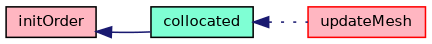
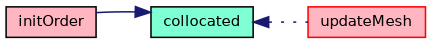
  digraph {
    rankdir=LR
    node [color=black fillcolor=lightpink fontname=Helvetica fontsize=10 shape=record style=filled]
    edge [color=midnightblue dir=back fontname=Helvetica fontsize=10 labelfontname=Helvetica labelfontsize=10]
    n1 [fontcolor=black height=0.2 label=initOrder width=0.4]
    n2 [fillcolor=aquamarine height=0.2 label=collocated width=0.4]
    n3 [color=red height=0.2 label=updateMesh width=0.4]
-   n1 -> n2 [style=solid]
+   n2 -> n1 [style=solid]
    n2 -> n3 [style=dotted]
  }
